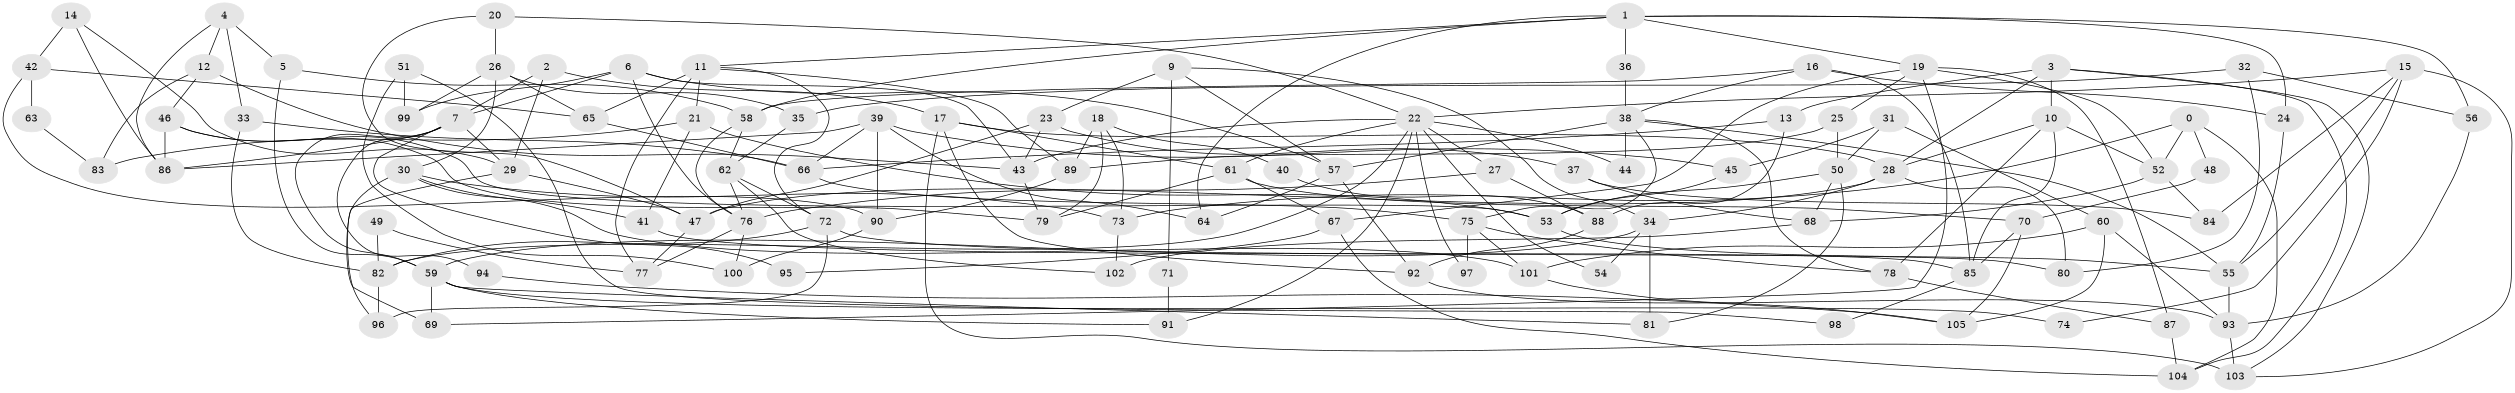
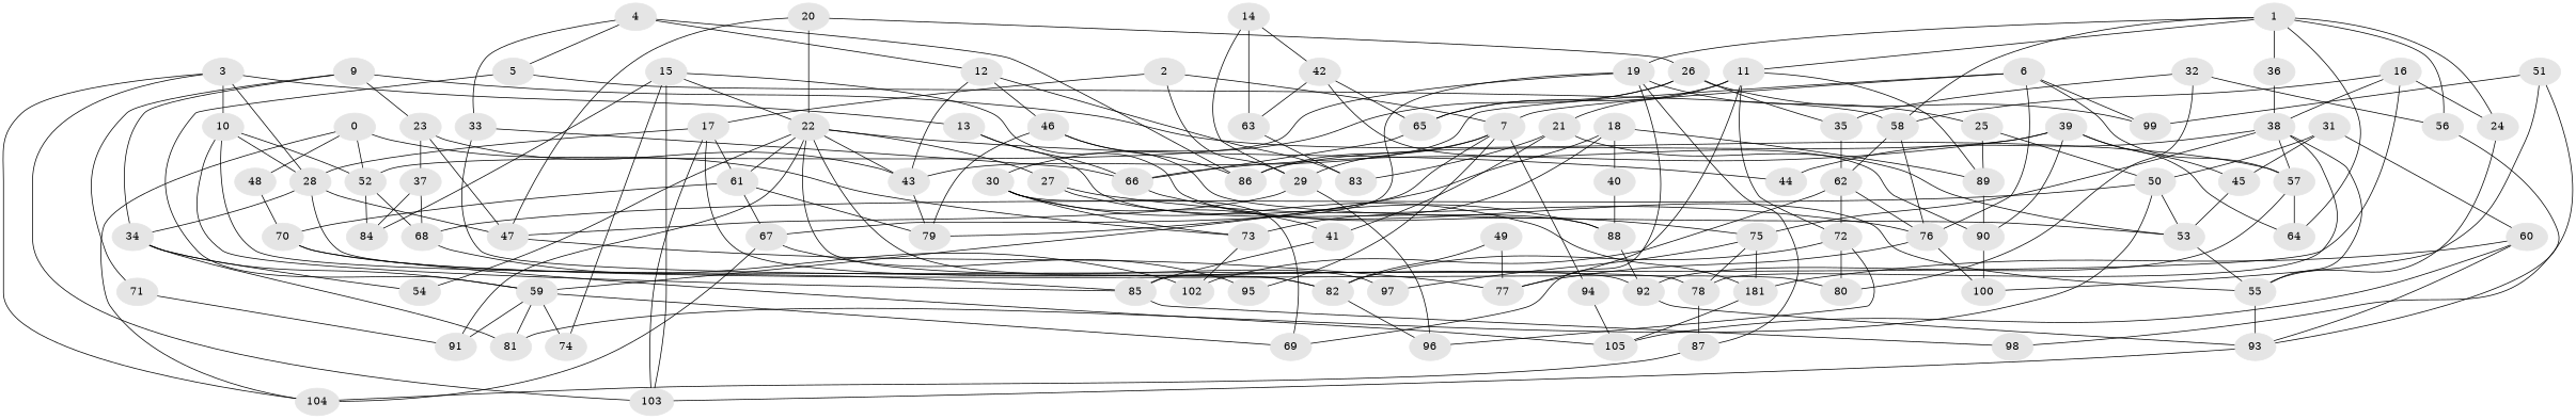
  graph {
    node [color=gray90 style=filled]
    1
    11
    19
    24
    36
    56
    58
    64
    21
    65
    72
    77
    89
    52
    25
    67
    69
    87
    55
    38
    93
    76
    62
    2
    7
    17
    29
    86
    59
    94
    95
    28
    103
    61
    92
    47
    96
    3
    10
    13
    104
    78
    85
    66
    88
    34
    80
    4
    5
    12
    33
    43
    46
    83
    82
    74
    91
    81
    6
    57
    99
    79
    100
    105
    n65 [label=0]
    48
    73
    70
    84
    68
    102
    9
    23
    71
    37
    54
    98
    41
    53
    50
    75
    14
    42
    63
    90
    15
    22
    27
    44
    97
    16
    18
    40
    20
    26
    30
    35
-   101
+   101 [label=181]
    31
    45
    60
    32
    39
    49
    51
    1 -- 11
    1 -- 19
    1 -- 24
    1 -- 36
    1 -- 56
    1 -- 58
    1 -- 64
    11 -- 21
    11 -- 65
    11 -- 72
    11 -- 77
    11 -- 89
    19 -- 52
    19 -- 25
    19 -- 67
    19 -- 69
    19 -- 87
    24 -- 55
    36 -- 38
    56 -- 93
    58 -- 76
    58 -- 62
    21 -- 83
    21 -- 41
    21 -- 53
    65 -- 66
    72 -- 96
    72 -- 80
    72 -- 82
    89 -- 90
    52 -- 84
    52 -- 68
    25 -- 89
    25 -- 50
    67 -- 95
    67 -- 104
    87 -- 104
    55 -- 93
    38 -- 55
    38 -- 78
    38 -- 57
    38 -- 75
    38 -- 44
    93 -- 103
    76 -- 77
    76 -- 100
    62 -- 72
    62 -- 76
    62 -- 102
    2 -- 7
    2 -- 17
    2 -- 29
    7 -- 29
    7 -- 86
    7 -- 59
    7 -- 94
    7 -- 95
    17 -- 28
    17 -- 103
    17 -- 61
    17 -- 92
    29 -- 47
    29 -- 96
    59 -- 69
    59 -- 74
    59 -- 91
    59 -- 81
    94 -- 105
    28 -- 47
    28 -- 34
    28 -- 80
    61 -- 67
    61 -- 79
    61 -- 70
    92 -- 93
    47 -- 77
    3 -- 28
    3 -- 103
    3 -- 10
    3 -- 13
    3 -- 104
    10 -- 52
    10 -- 28
    10 -- 78
    10 -- 85
    13 -- 66
    13 -- 88
    78 -- 87
    85 -- 98
    66 -- 75
    88 -- 92
    34 -- 59
    34 -- 81
    34 -- 54
    4 -- 86
    4 -- 5
    4 -- 12
    4 -- 33
    5 -- 58
    5 -- 59
    12 -- 43
    12 -- 46
    12 -- 83
    33 -- 66
    33 -- 82
    43 -- 79
    46 -- 86
    46 -- 79
    46 -- 53
    82 -- 96
    6 -- 76
    6 -- 7
    6 -- 43
    6 -- 57
    6 -- 99
    57 -- 64
    57 -- 92
    n65 -- 52
    n65 -- 104
    n65 -- 48
    n65 -- 73
    48 -- 70
    73 -- 102
    70 -- 85
    70 -- 105
    68 -- 102
    9 -- 34
    9 -- 57
    9 -- 23
    9 -- 71
    23 -- 47
    23 -- 43
    23 -- 37
    71 -- 91
    37 -- 84
    37 -- 68
    41 -- 85
    53 -- 55
    50 -- 81
    50 -- 68
    50 -- 53
    75 -- 78
    75 -- 97
    75 -- 101
    14 -- 29
    14 -- 42
-   14 -- 86
+   14 -- 63
    42 -- 65
    42 -- 63
    42 -- 90
    63 -- 83
    90 -- 100
    15 -- 55
    15 -- 103
    15 -- 74
    15 -- 84
    15 -- 22
    22 -- 61
    22 -- 43
    22 -- 82
    22 -- 91
    22 -- 54
    22 -- 27
    22 -- 44
    22 -- 97
    27 -- 76
    27 -- 88
    16 -- 24
    16 -- 58
    16 -- 38
    16 -- 85
    18 -- 89
    18 -- 79
    18 -- 73
    18 -- 40
    40 -- 88
    20 -- 47
    20 -- 22
    20 -- 26
    26 -- 65
    26 -- 99
    26 -- 30
    26 -- 35
    30 -- 69
    30 -- 73
    30 -- 41
    30 -- 101
    35 -- 62
    101 -- 105
    31 -- 50
    31 -- 45
    31 -- 60
    45 -- 53
    60 -- 93
    60 -- 105
    60 -- 101
    32 -- 56
    32 -- 80
    32 -- 35
    39 -- 64
    39 -- 86
    39 -- 66
    39 -- 90
    39 -- 45
    49 -- 77
    49 -- 82
    51 -- 99
    51 -- 100
    51 -- 98
  }
